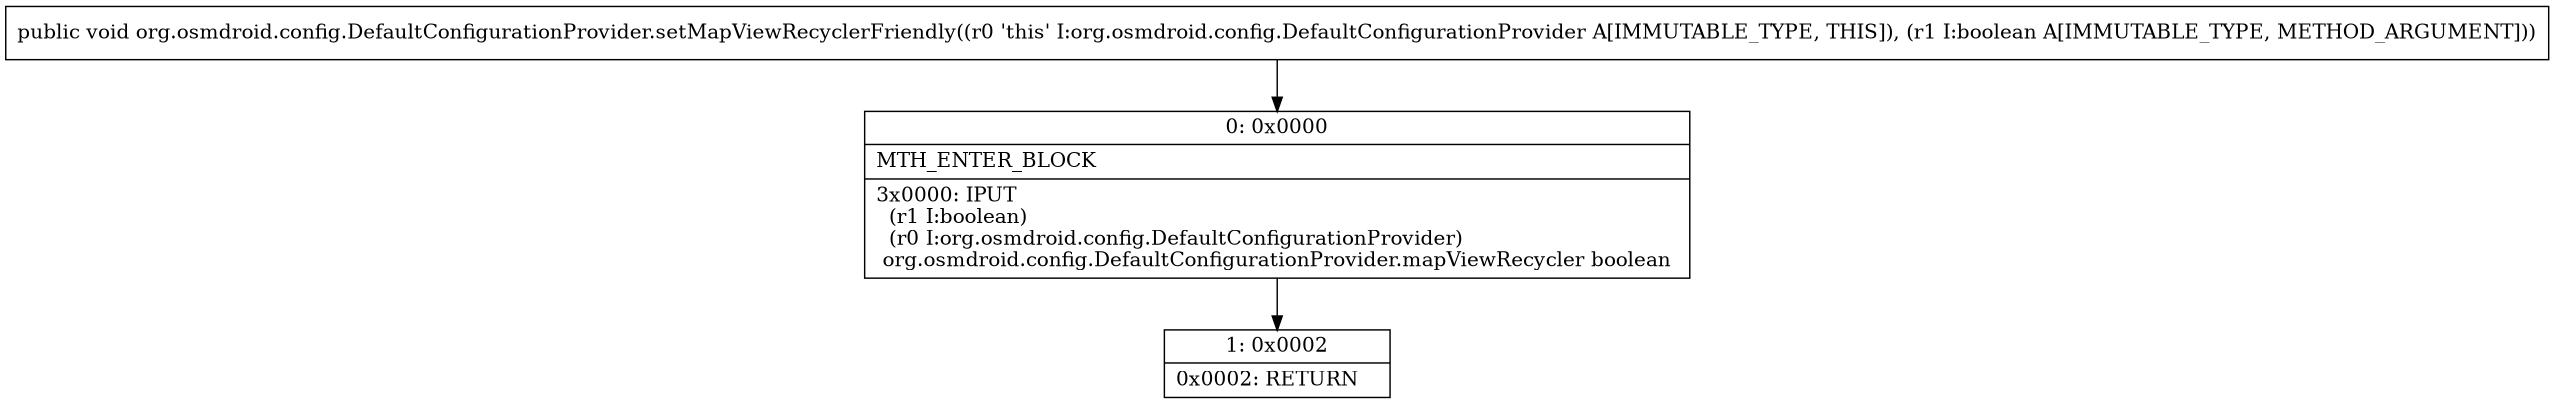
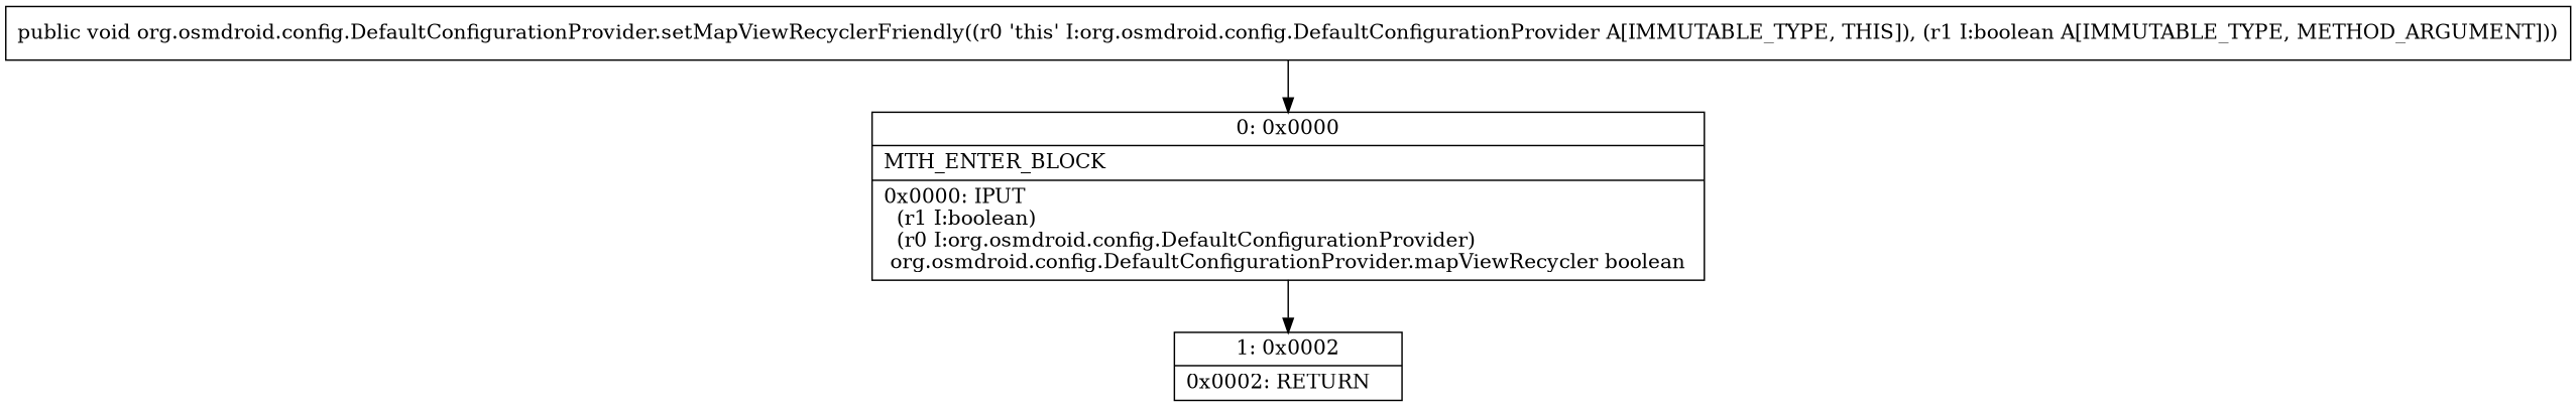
  digraph {
    node [shape=record]
-   n1 [label="{0\:\ 0x0000|MTH_ENTER_BLOCK\l|3x0000: IPUT  \l  (r1 I:boolean)\l  (r0 I:org.osmdroid.config.DefaultConfigurationProvider)\l org.osmdroid.config.DefaultConfigurationProvider.mapViewRecycler boolean \l}"]
+   n1 [label="{0\:\ 0x0000|MTH_ENTER_BLOCK\l|0x0000: IPUT  \l  (r1 I:boolean)\l  (r0 I:org.osmdroid.config.DefaultConfigurationProvider)\l org.osmdroid.config.DefaultConfigurationProvider.mapViewRecycler boolean \l}"]
    n2 [label="{1\:\ 0x0002|0x0002: RETURN   \l}"]
    n3 [label="{public void org.osmdroid.config.DefaultConfigurationProvider.setMapViewRecyclerFriendly((r0 'this' I:org.osmdroid.config.DefaultConfigurationProvider A[IMMUTABLE_TYPE, THIS]), (r1 I:boolean A[IMMUTABLE_TYPE, METHOD_ARGUMENT])) }"]
    n1 -> n2
    n3 -> n1
  }
